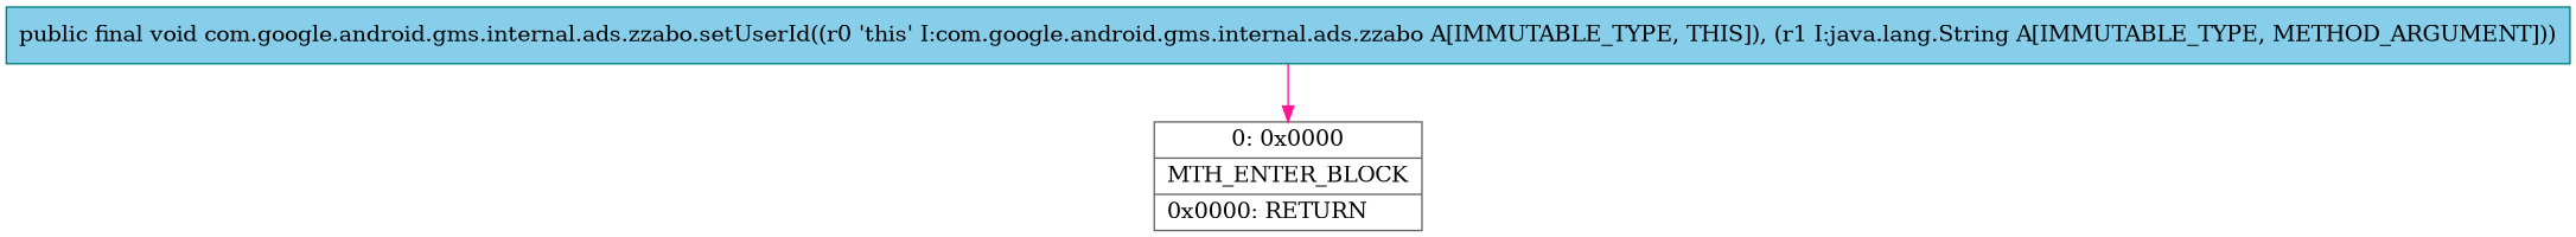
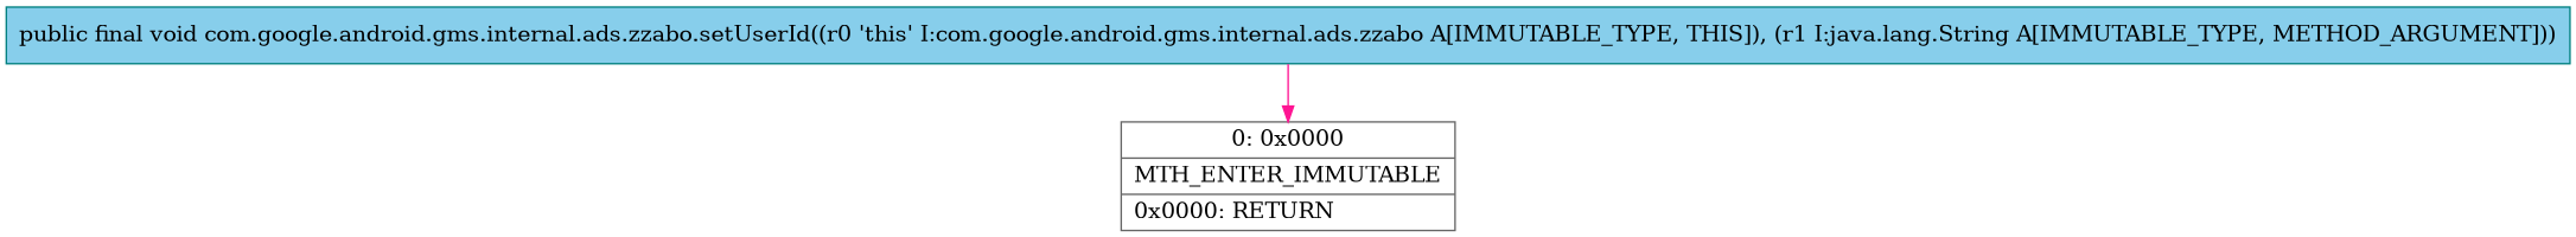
  digraph {
    node [shape=record style=filled]
-   n1 [label="{0\:\ 0x0000|MTH_ENTER_BLOCK\l|0x0000: RETURN   \l}" fillcolor=white color=gray40]
+   n1 [label="{0\:\ 0x0000|MTH_ENTER_IMMUTABLE\l|0x0000: RETURN   \l}" fillcolor=white color=gray40]
    n2 [label="{public final void com.google.android.gms.internal.ads.zzabo.setUserId((r0 'this' I:com.google.android.gms.internal.ads.zzabo A[IMMUTABLE_TYPE, THIS]), (r1 I:java.lang.String A[IMMUTABLE_TYPE, METHOD_ARGUMENT])) }" fillcolor=skyblue color=teal]
    n2 -> n1 [color=deeppink]
  }
